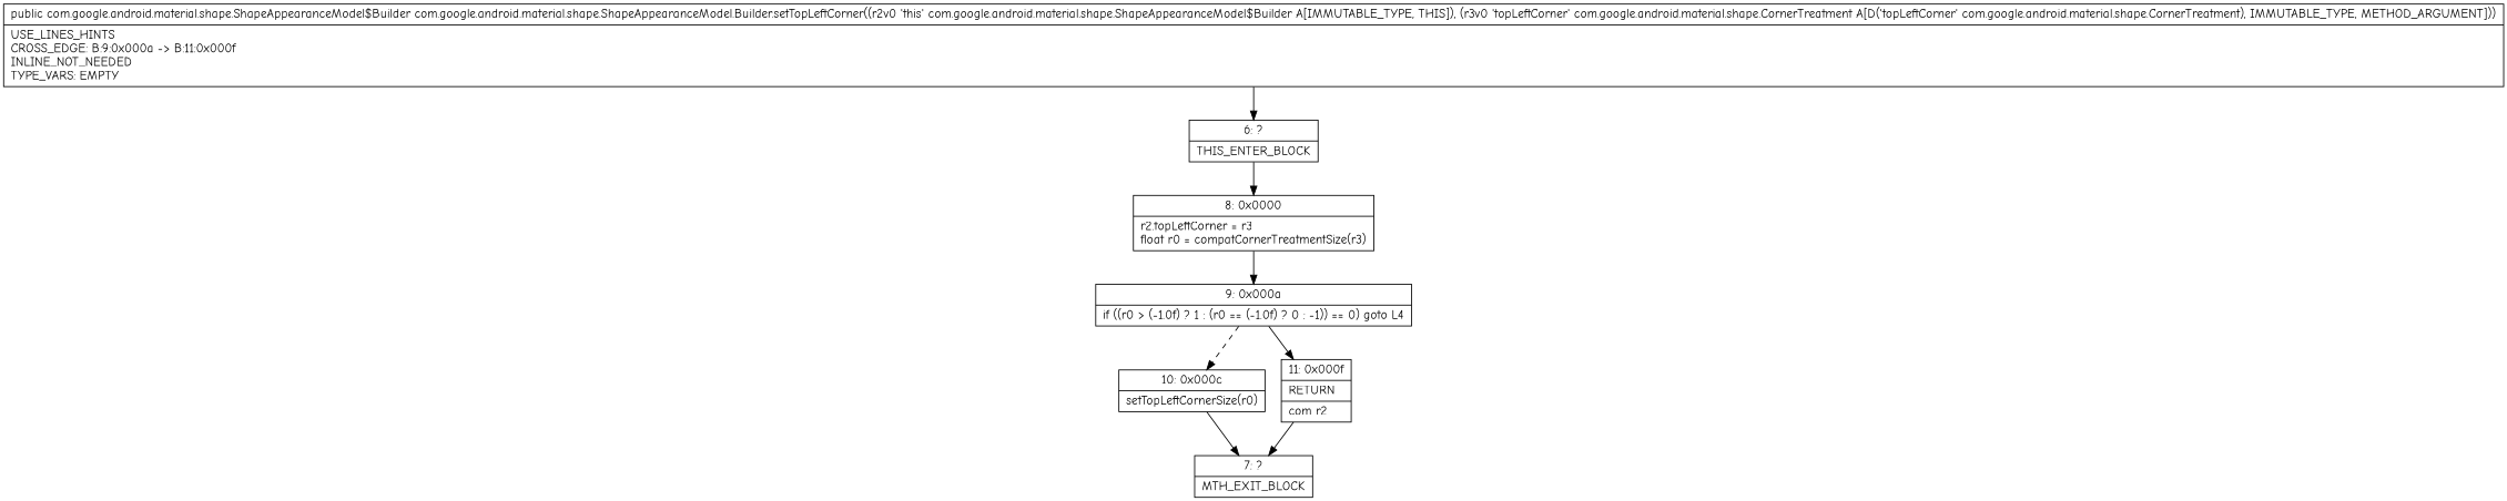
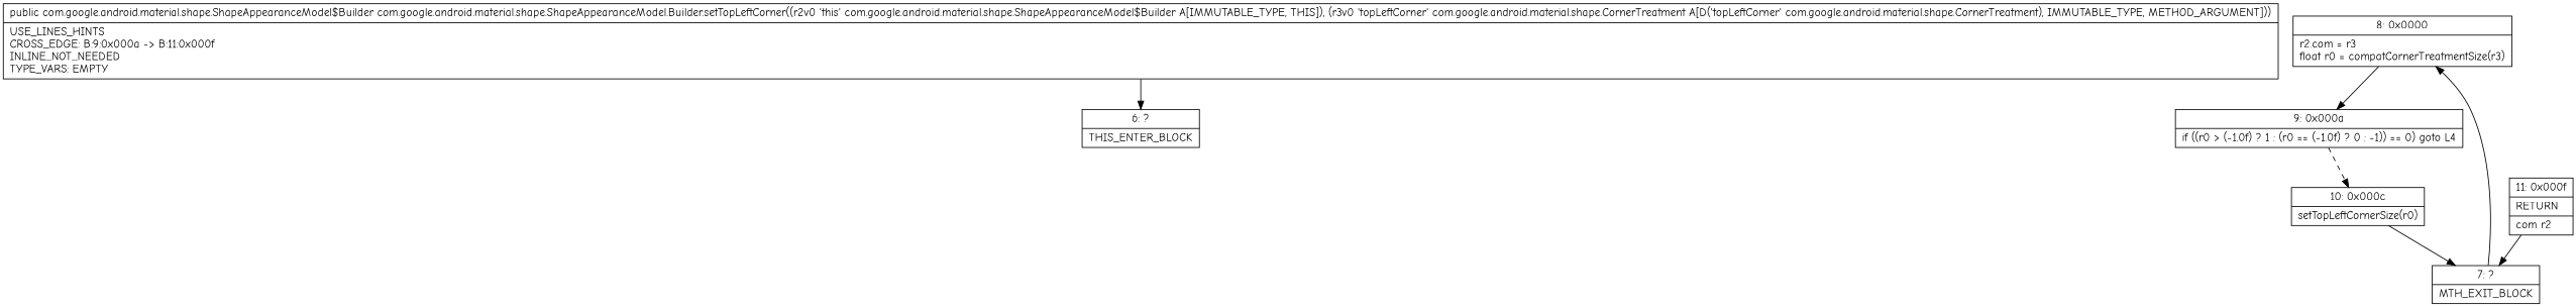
  digraph {
    fontname="Comic Neue"
    node [fontname="Comic Neue" shape=record]
    edge [fontname="Comic Neue"]
    n1 [label="{6\:\ ?|THIS_ENTER_BLOCK\l}"]
-   n2 [label="{8\:\ 0x0000|r2.topLeftCorner = r3\lfloat r0 = compatCornerTreatmentSize(r3)\l}"]
+   n2 [label="{8\:\ 0x0000|r2.com = r3\lfloat r0 = compatCornerTreatmentSize(r3)\l}"]
    n3 [label="{9\:\ 0x000a|if ((r0 \> (\-1.0f) ? 1 : (r0 == (\-1.0f) ? 0 : \-1)) == 0) goto L4\l}"]
    n4 [label="{10\:\ 0x000c|setTopLeftCornerSize(r0)\l}"]
    n5 [label="{11\:\ 0x000f|RETURN\l|com r2\l}"]
    n6 [label="{7\:\ ?|MTH_EXIT_BLOCK\l}"]
    n7 [label="{public com.google.android.material.shape.ShapeAppearanceModel$Builder com.google.android.material.shape.ShapeAppearanceModel.Builder.setTopLeftCorner((r2v0 'this' com.google.android.material.shape.ShapeAppearanceModel$Builder A[IMMUTABLE_TYPE, THIS]), (r3v0 'topLeftCorner' com.google.android.material.shape.CornerTreatment A[D('topLeftCorner' com.google.android.material.shape.CornerTreatment), IMMUTABLE_TYPE, METHOD_ARGUMENT]))  | USE_LINES_HINTS\lCROSS_EDGE: B:9:0x000a \-\> B:11:0x000f\lINLINE_NOT_NEEDED\lTYPE_VARS: EMPTY\l}"]
-   n1 -> n2
+   n6 -> n2
    n2 -> n3
    n3 -> n4 [style=dashed]
-   n3 -> n5
    n4 -> n6
    n5 -> n6
    n7 -> n1
  }
